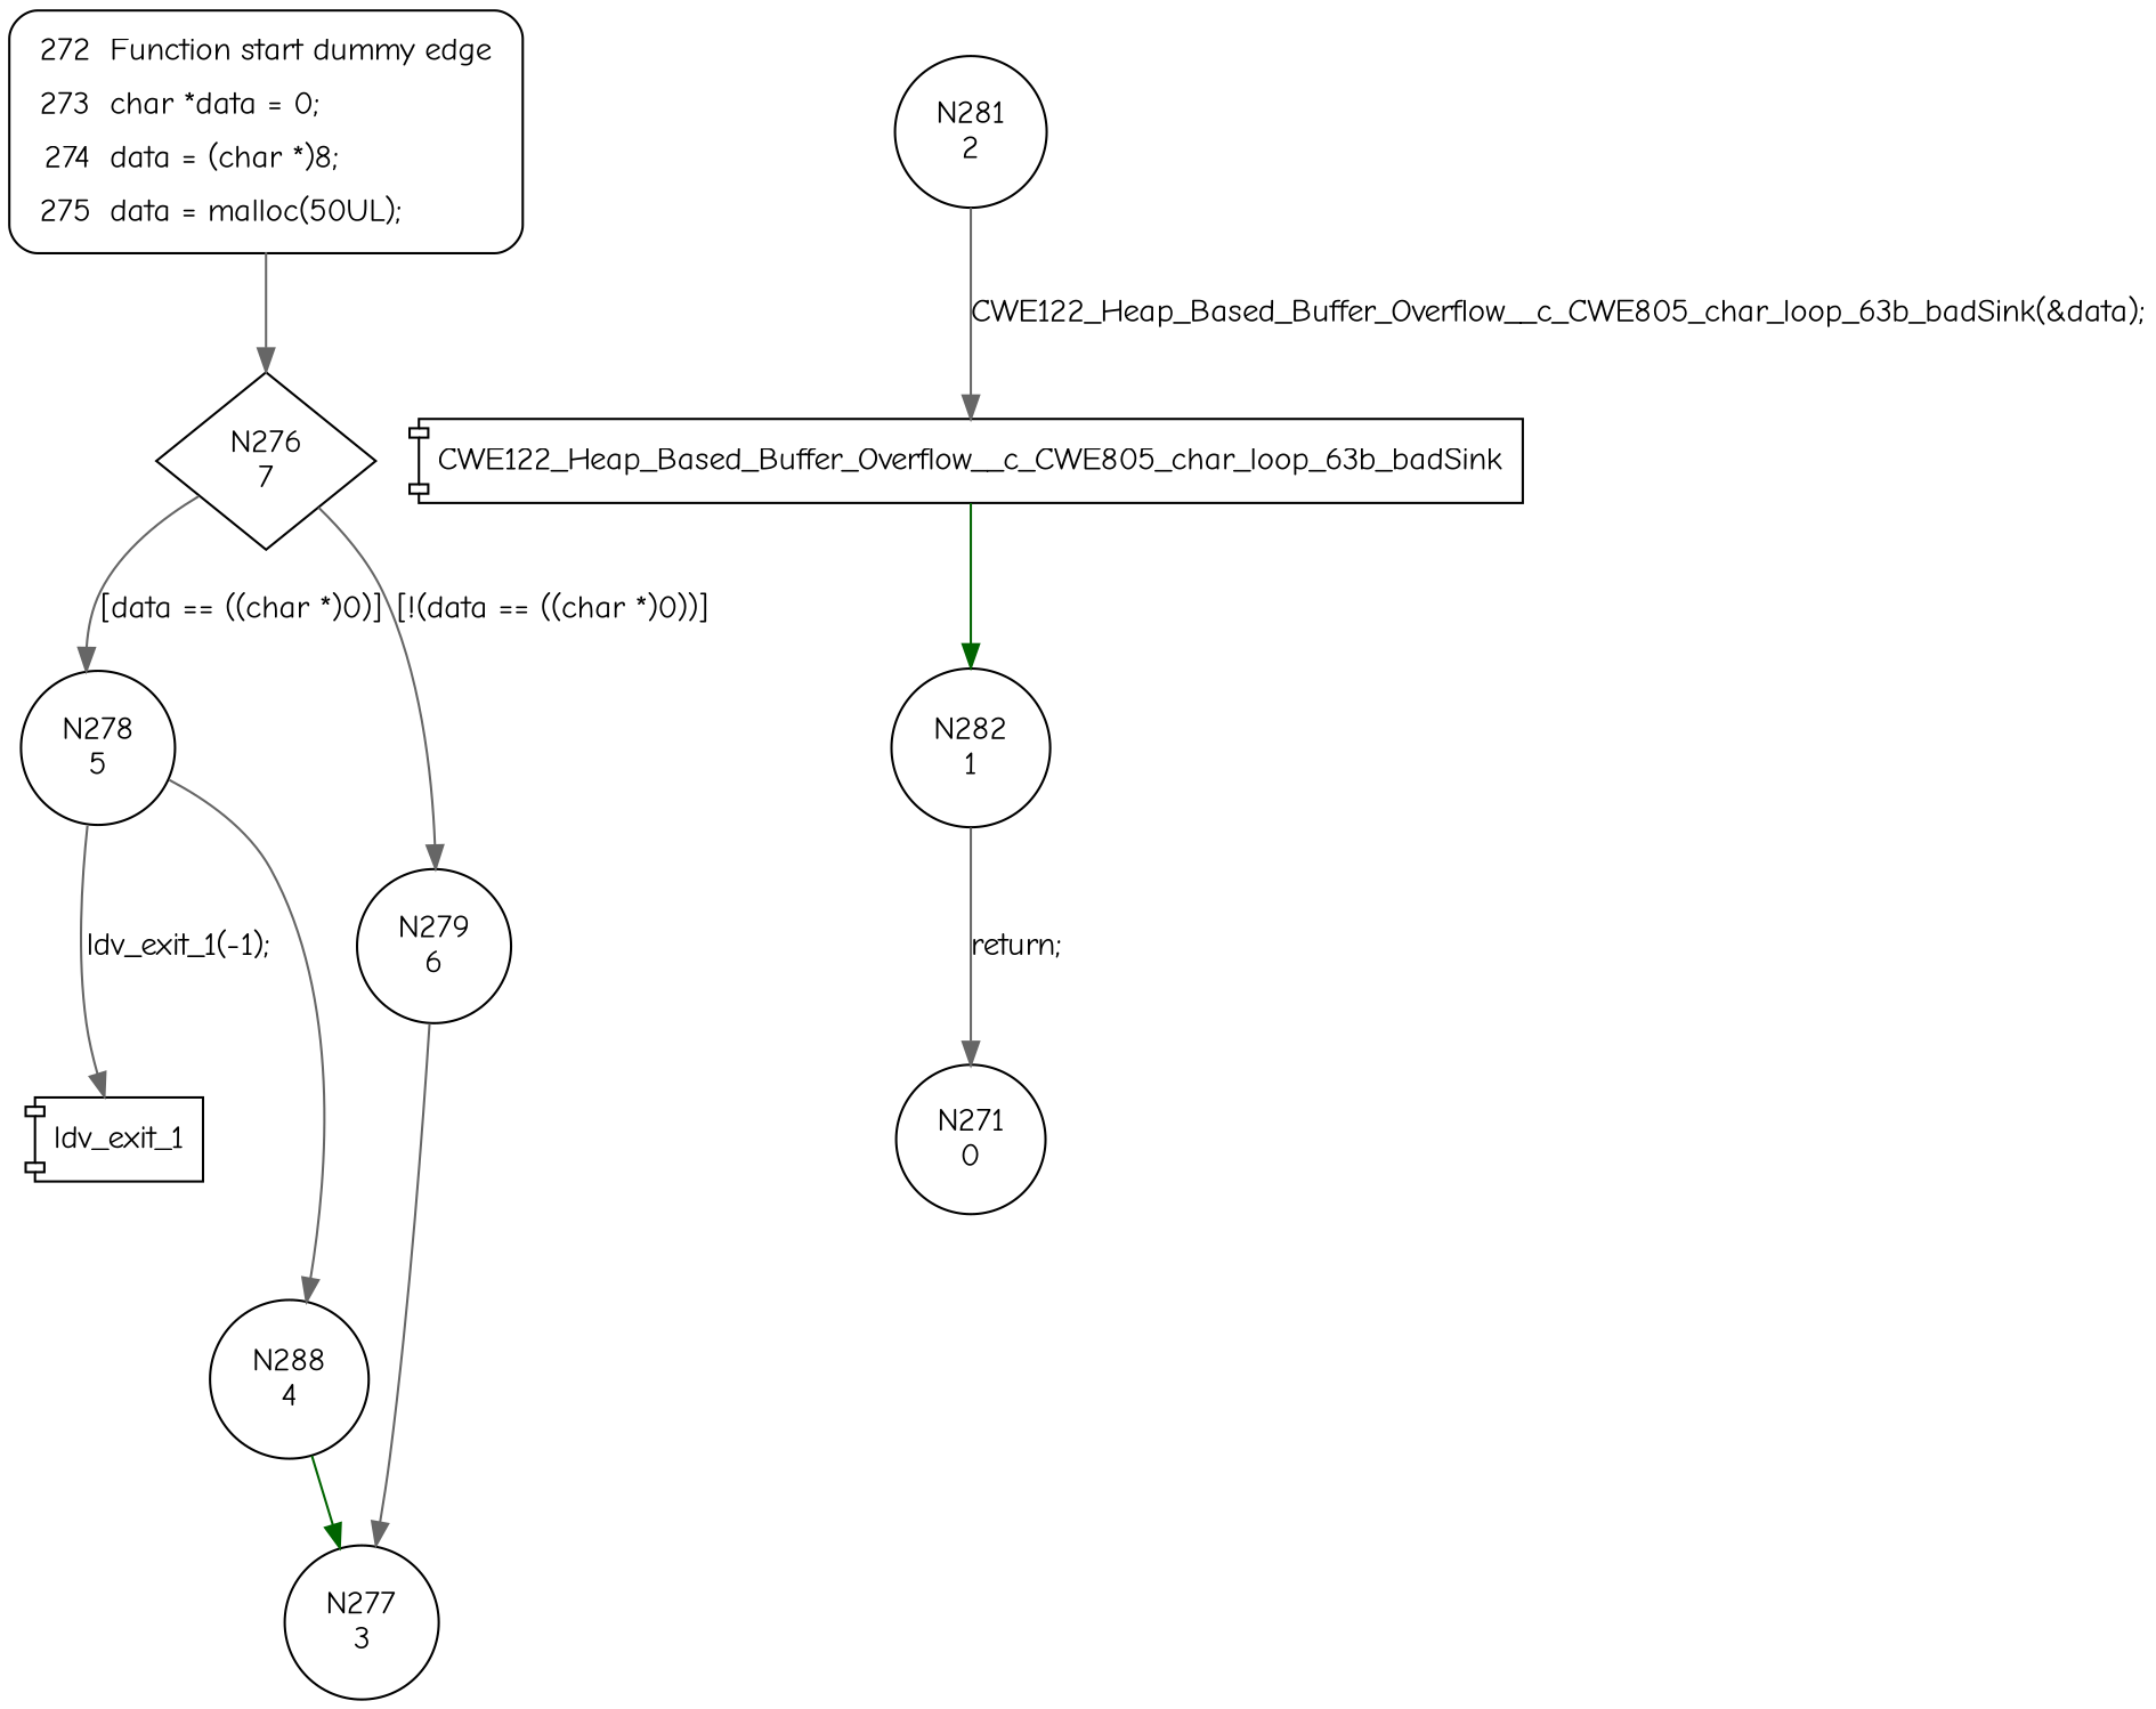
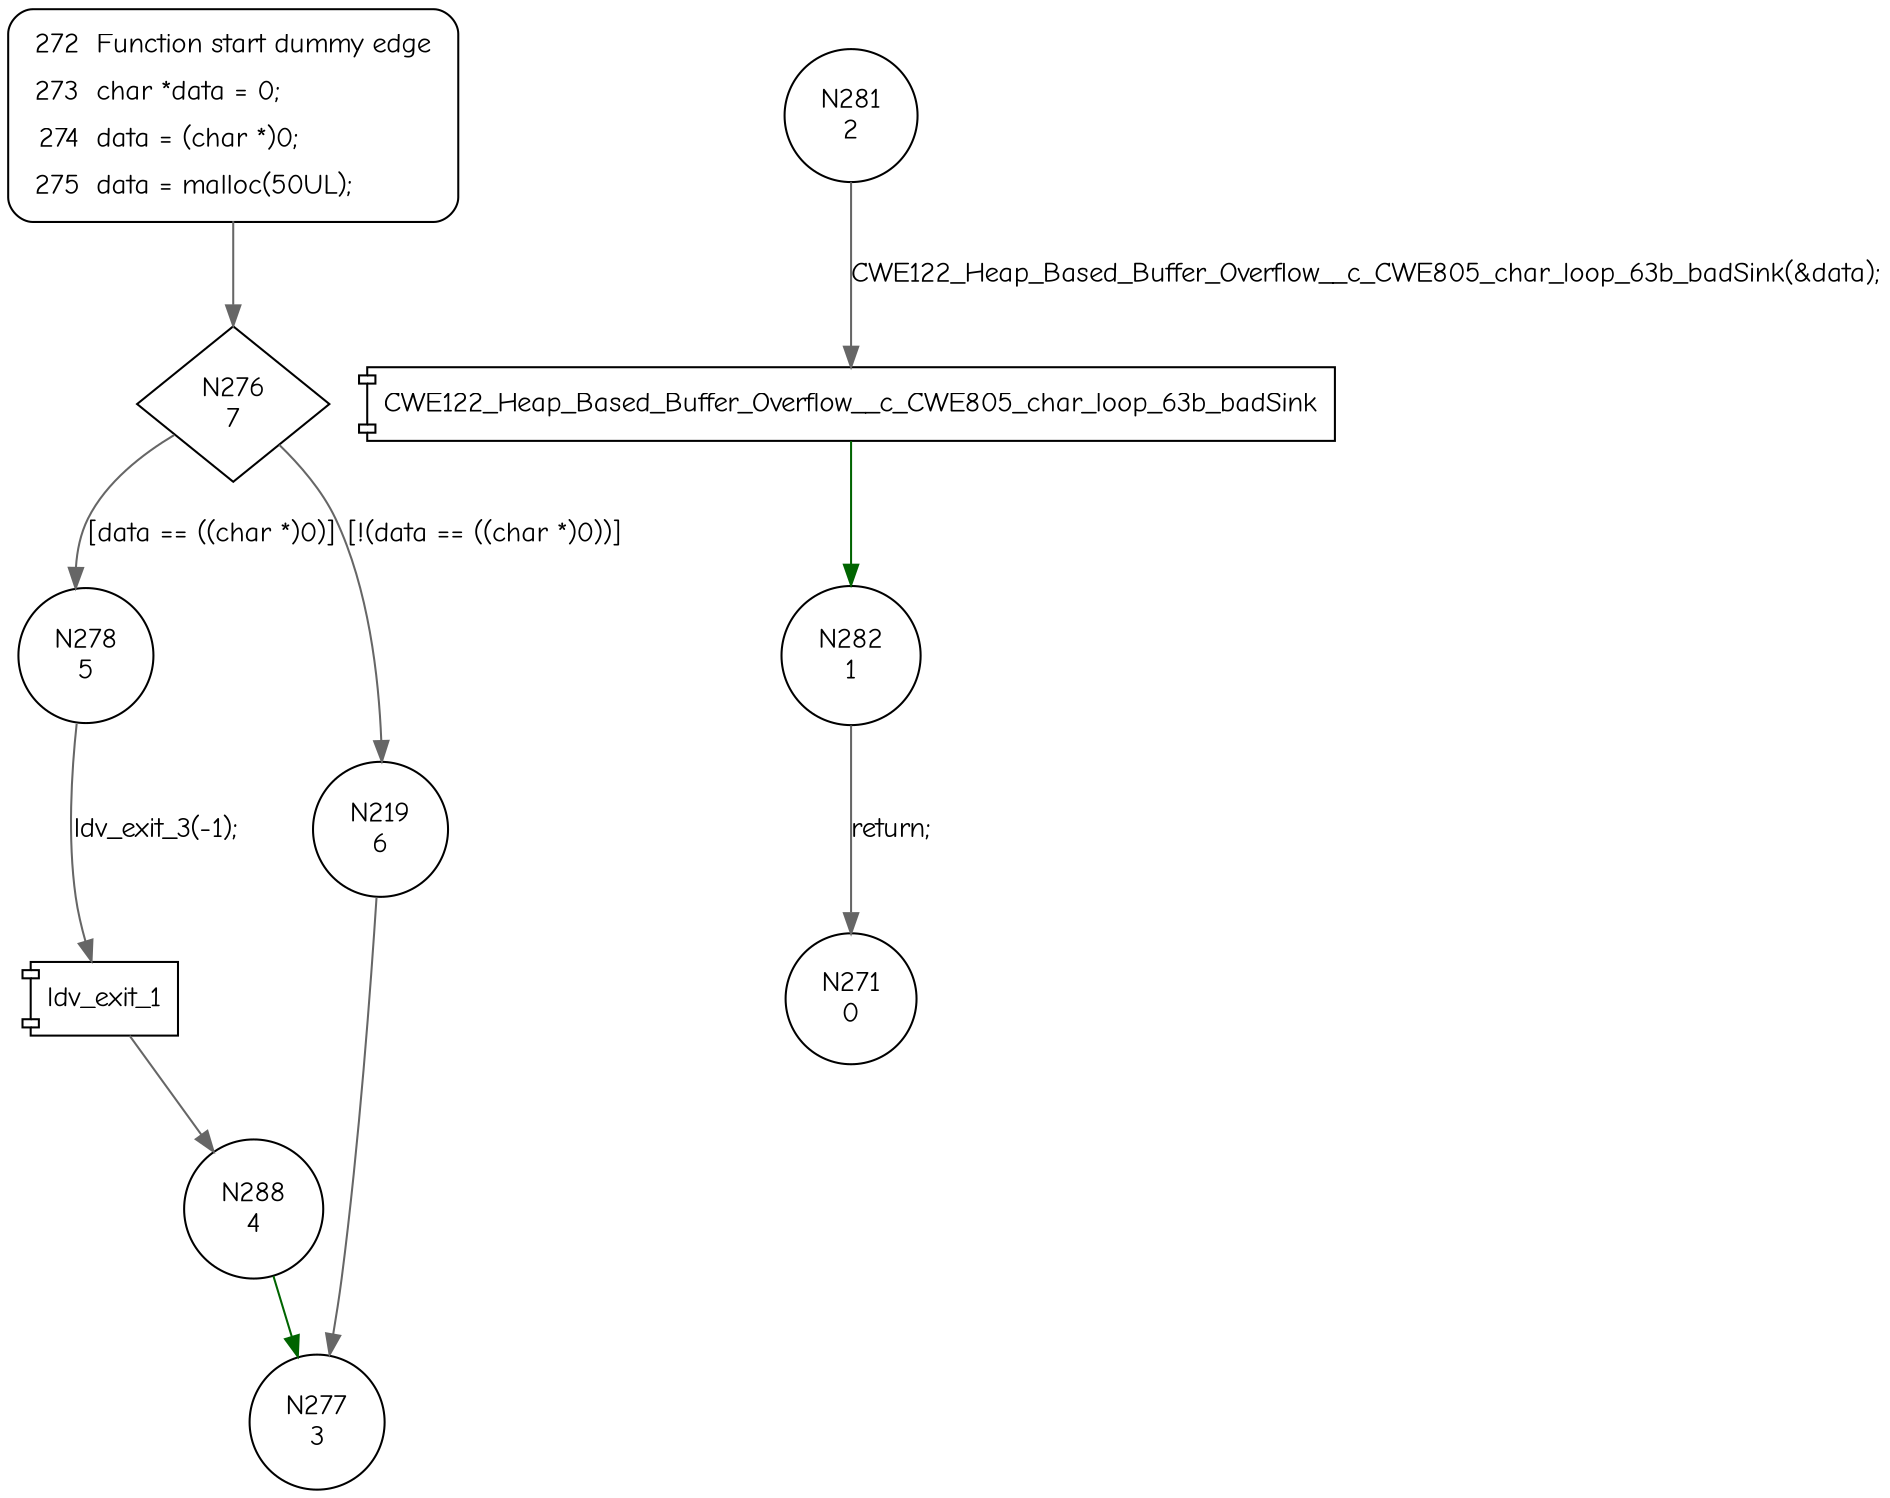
  digraph {
    fontname="Comic Neue"
    node [fontname="Comic Neue" shape=circle]
    edge [color=gray40 fontname="Comic Neue"]
    n1 [label="N276\n7" shape=diamond]
    n2 [label="N278\n5"]
-   n3 [label="N279\n6"]
+   n3 [label="N219\n6"]
    n4 [label=ldv_exit_1 shape=component]
    n5 [label="N277\n3"]
    n6 [label="N288\n4"]
    n7 [label="N281\n2"]
    n8 [label=CWE122_Heap_Based_Buffer_Overflow__c_CWE805_char_loop_63b_badSink shape=component]
    n9 [label="N282\n1"]
    n10 [label="N271\n0"]
-   n11 [fillcolor=white label=<<table border="0" cellborder="0" cellpadding="3" bgcolor="white"><tr><td align="right">272</td><td align="left">Function start dummy edge</td></tr><tr><td align="right">273</td><td align="left">char *data = 0;</td></tr><tr><td align="right">274</td><td align="left">data = (char *)8;</td></tr><tr><td align="right">275</td><td align="left">data = malloc(50UL);</td></tr></table>> penwidth=1 shape=Mrecord style="filled,bold"]
+   n11 [fillcolor=white label=<<table border="0" cellborder="0" cellpadding="3" bgcolor="white"><tr><td align="right">272</td><td align="left">Function start dummy edge</td></tr><tr><td align="right">273</td><td align="left">char *data = 0;</td></tr><tr><td align="right">274</td><td align="left">data = (char *)0;</td></tr><tr><td align="right">275</td><td align="left">data = malloc(50UL);</td></tr></table>> penwidth=1 shape=Mrecord style="filled,bold"]
    n1 -> n2 [label="[data == ((char *)0)]"]
    n1 -> n3 [label="[!(data == ((char *)0))]"]
-   n2 -> n4 [label="ldv_exit_1(-1);"]
+   n2 -> n4 [label="ldv_exit_3(-1);"]
    n3 -> n5
-   n2 -> n6
+   n4 -> n6
    n6 -> n5 [color=darkgreen]
    n7 -> n8 [label="CWE122_Heap_Based_Buffer_Overflow__c_CWE805_char_loop_63b_badSink(&data);"]
    n8 -> n9 [color=darkgreen]
    n9 -> n10 [label="return;"]
    n11 -> n1
  }
